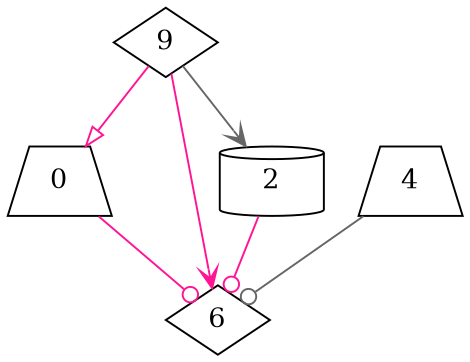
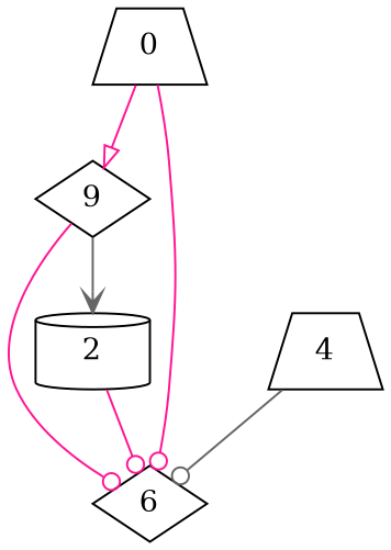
  digraph {
    node [shape=diamond]
    edge [arrowhead=odot color=deeppink]
    n1 [label=9]
    0 [shape=trapezium]
    6
    2 [shape=cylinder]
    4 [shape=trapezium]
-   n1 -> 6 [arrowhead=vee]
+   n1 -> 6
    n1 -> 2 [arrowhead=vee color=gray40]
-   n1 -> 0 [arrowhead=onormal]
+   0 -> n1 [arrowhead=onormal]
    0 -> 6
    2 -> 6
    4 -> 6 [color=gray40]
  }
